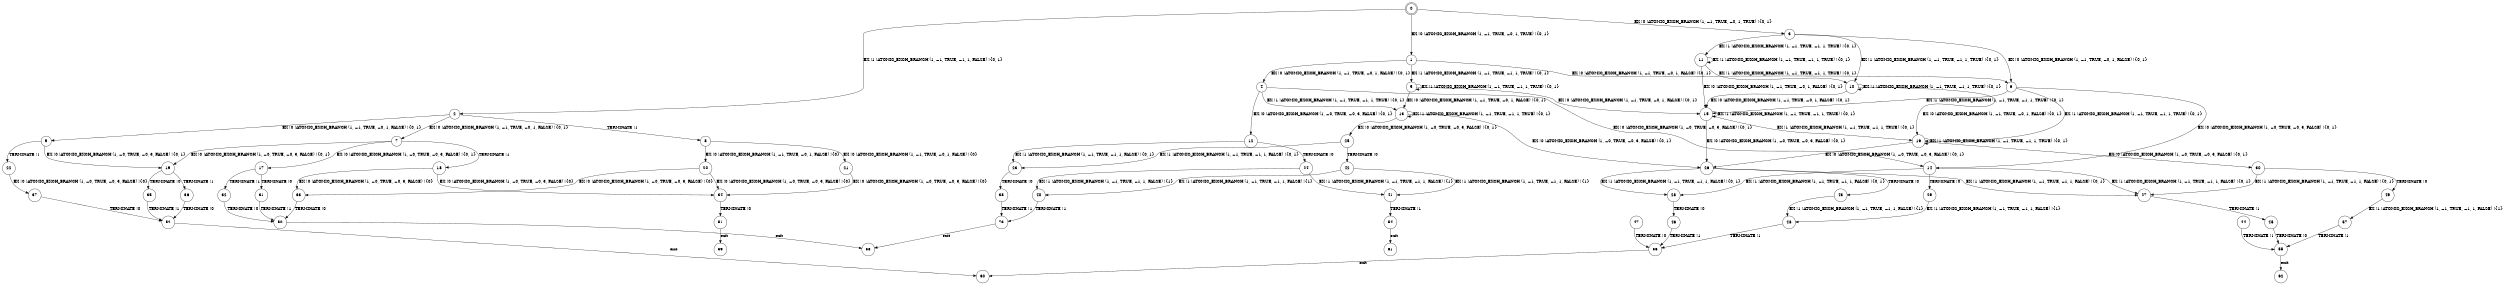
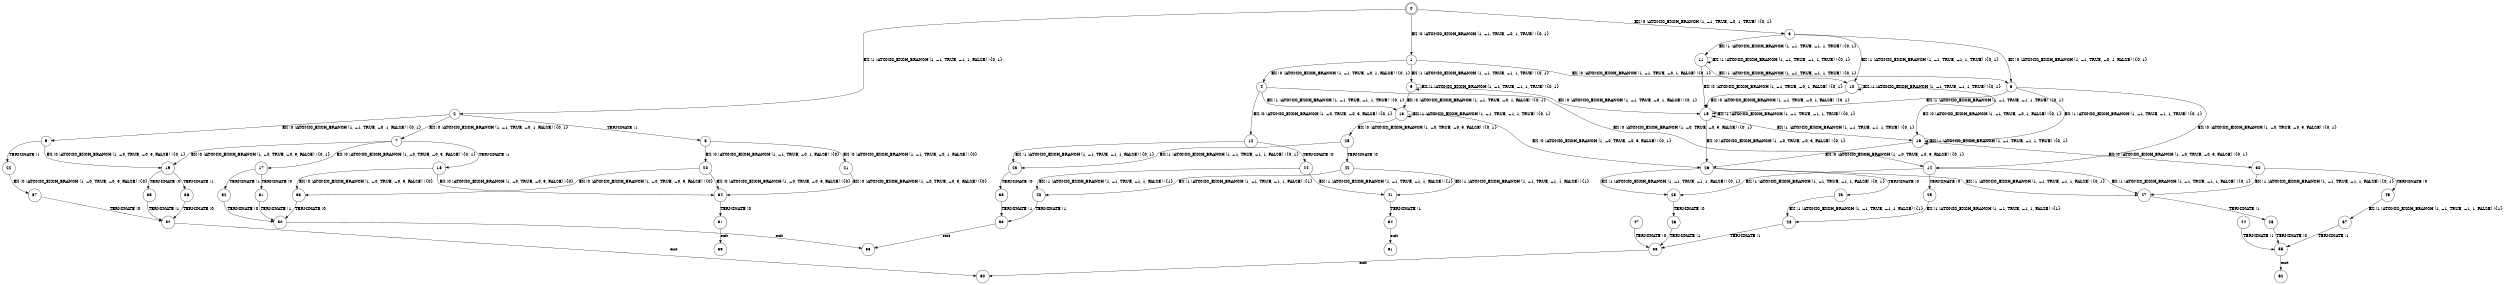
  digraph {
    node [shape=circle]
    0 [peripheries=2]
    1
    2
    3
    4
    5
    6
    7
    8
    9
    10
    11
    12
    13
    14
    15
    16
    17
    18
    19
    20
    21
    22
    23
    24
    25
    26
    27
    28
    29
    30
    31
    32
    33
    34
    35
    36
    37
    38
    40
    41
    42
    43
    45
    46
    48
    49
    50
    51
    52
-   53 [label=73]
+   53
    54
    44
    55
    56
    47
    57
    58
    59
    60
    61
    62
    0 -> 1 [label="EX !0 !ATOMIC_EXCH_BRANCH (1, +1, TRUE, +0, 1, TRUE) !{0, 1}"]
    0 -> 2 [label="EX !1 !ATOMIC_EXCH_BRANCH (1, +1, TRUE, +1, 1, FALSE) !{0, 1}"]
    0 -> 3 [label="EX !0 !ATOMIC_EXCH_BRANCH (1, +1, TRUE, +0, 1, TRUE) !{0, 1}"]
    1 -> 4 [label="EX !0 !ATOMIC_EXCH_BRANCH (1, +1, TRUE, +0, 1, FALSE) !{0, 1}"]
    1 -> 5 [label="EX !1 !ATOMIC_EXCH_BRANCH (1, +1, TRUE, +1, 1, TRUE) !{0, 1}"]
    1 -> 6 [label="EX !0 !ATOMIC_EXCH_BRANCH (1, +1, TRUE, +0, 1, FALSE) !{0, 1}"]
    2 -> 7 [label="EX !0 !ATOMIC_EXCH_BRANCH (1, +1, TRUE, +0, 1, FALSE) !{0, 1}"]
    2 -> 8 [label="TERMINATE !1"]
    2 -> 9 [label="EX !0 !ATOMIC_EXCH_BRANCH (1, +1, TRUE, +0, 1, FALSE) !{0, 1}"]
    3 -> 6 [label="EX !0 !ATOMIC_EXCH_BRANCH (1, +1, TRUE, +0, 1, FALSE) !{0, 1}"]
    3 -> 10 [label="EX !1 !ATOMIC_EXCH_BRANCH (1, +1, TRUE, +1, 1, TRUE) !{0, 1}"]
    3 -> 11 [label="EX !1 !ATOMIC_EXCH_BRANCH (1, +1, TRUE, +1, 1, TRUE) !{0, 1}"]
    4 -> 12 [label="EX !0 !ATOMIC_EXCH_BRANCH (1, +0, TRUE, +0, 3, FALSE) !{0, 1}"]
    4 -> 13 [label="EX !1 !ATOMIC_EXCH_BRANCH (1, +1, TRUE, +1, 1, TRUE) !{0, 1}"]
    4 -> 14 [label="EX !0 !ATOMIC_EXCH_BRANCH (1, +0, TRUE, +0, 3, FALSE) !{0, 1}"]
    5 -> 5 [label="EX !1 !ATOMIC_EXCH_BRANCH (1, +1, TRUE, +1, 1, TRUE) !{0, 1}"]
    5 -> 13 [label="EX !0 !ATOMIC_EXCH_BRANCH (1, +1, TRUE, +0, 1, FALSE) !{0, 1}"]
    5 -> 15 [label="EX !0 !ATOMIC_EXCH_BRANCH (1, +1, TRUE, +0, 1, FALSE) !{0, 1}"]
    6 -> 14 [label="EX !0 !ATOMIC_EXCH_BRANCH (1, +0, TRUE, +0, 3, FALSE) !{0, 1}"]
    6 -> 15 [label="EX !1 !ATOMIC_EXCH_BRANCH (1, +1, TRUE, +1, 1, TRUE) !{0, 1}"]
    6 -> 16 [label="EX !1 !ATOMIC_EXCH_BRANCH (1, +1, TRUE, +1, 1, TRUE) !{0, 1}"]
    7 -> 17 [label="EX !0 !ATOMIC_EXCH_BRANCH (1, +0, TRUE, +0, 3, FALSE) !{0, 1}"]
    7 -> 18 [label="TERMINATE !1"]
    7 -> 19 [label="EX !0 !ATOMIC_EXCH_BRANCH (1, +0, TRUE, +0, 3, FALSE) !{0, 1}"]
    8 -> 20 [label="EX !0 !ATOMIC_EXCH_BRANCH (1, +1, TRUE, +0, 1, FALSE) !{0}"]
    8 -> 21 [label="EX !0 !ATOMIC_EXCH_BRANCH (1, +1, TRUE, +0, 1, FALSE) !{0}"]
    9 -> 19 [label="EX !0 !ATOMIC_EXCH_BRANCH (1, +0, TRUE, +0, 3, FALSE) !{0, 1}"]
    9 -> 22 [label="TERMINATE !1"]
    10 -> 10 [label="EX !1 !ATOMIC_EXCH_BRANCH (1, +1, TRUE, +1, 1, TRUE) !{0, 1}"]
    10 -> 15 [label="EX !0 !ATOMIC_EXCH_BRANCH (1, +1, TRUE, +0, 1, FALSE) !{0, 1}"]
    10 -> 16 [label="EX !0 !ATOMIC_EXCH_BRANCH (1, +1, TRUE, +0, 1, FALSE) !{0, 1}"]
    11 -> 10 [label="EX !1 !ATOMIC_EXCH_BRANCH (1, +1, TRUE, +1, 1, TRUE) !{0, 1}"]
    11 -> 11 [label="EX !1 !ATOMIC_EXCH_BRANCH (1, +1, TRUE, +1, 1, TRUE) !{0, 1}"]
    11 -> 15 [label="EX !0 !ATOMIC_EXCH_BRANCH (1, +1, TRUE, +0, 1, FALSE) !{0, 1}"]
    12 -> 23 [label="EX !1 !ATOMIC_EXCH_BRANCH (1, +1, TRUE, +1, 1, FALSE) !{0, 1}"]
    12 -> 24 [label="TERMINATE !0"]
    13 -> 13 [label="EX !1 !ATOMIC_EXCH_BRANCH (1, +1, TRUE, +1, 1, TRUE) !{0, 1}"]
    13 -> 25 [label="EX !0 !ATOMIC_EXCH_BRANCH (1, +0, TRUE, +0, 3, FALSE) !{0, 1}"]
    13 -> 26 [label="EX !0 !ATOMIC_EXCH_BRANCH (1, +0, TRUE, +0, 3, FALSE) !{0, 1}"]
    14 -> 27 [label="EX !1 !ATOMIC_EXCH_BRANCH (1, +1, TRUE, +1, 1, FALSE) !{0, 1}"]
    14 -> 28 [label="EX !1 !ATOMIC_EXCH_BRANCH (1, +1, TRUE, +1, 1, FALSE) !{0, 1}"]
    14 -> 29 [label="TERMINATE !0"]
    15 -> 15 [label="EX !1 !ATOMIC_EXCH_BRANCH (1, +1, TRUE, +1, 1, TRUE) !{0, 1}"]
    15 -> 16 [label="EX !1 !ATOMIC_EXCH_BRANCH (1, +1, TRUE, +1, 1, TRUE) !{0, 1}"]
    15 -> 26 [label="EX !0 !ATOMIC_EXCH_BRANCH (1, +0, TRUE, +0, 3, FALSE) !{0, 1}"]
    16 -> 16 [label="EX !1 !ATOMIC_EXCH_BRANCH (1, +1, TRUE, +1, 1, TRUE) !{0, 1}"]
    16 -> 26 [label="EX !0 !ATOMIC_EXCH_BRANCH (1, +0, TRUE, +0, 3, FALSE) !{0, 1}"]
    16 -> 30 [label="EX !0 !ATOMIC_EXCH_BRANCH (1, +0, TRUE, +0, 3, FALSE) !{0, 1}"]
    17 -> 31 [label="TERMINATE !0"]
    17 -> 32 [label="TERMINATE !1"]
    18 -> 33 [label="EX !0 !ATOMIC_EXCH_BRANCH (1, +0, TRUE, +0, 3, FALSE) !{0}"]
    18 -> 34 [label="EX !0 !ATOMIC_EXCH_BRANCH (1, +0, TRUE, +0, 3, FALSE) !{0}"]
    19 -> 35 [label="TERMINATE !0"]
    19 -> 36 [label="TERMINATE !1"]
    20 -> 33 [label="EX !0 !ATOMIC_EXCH_BRANCH (1, +0, TRUE, +0, 3, FALSE) !{0}"]
    20 -> 34 [label="EX !0 !ATOMIC_EXCH_BRANCH (1, +0, TRUE, +0, 3, FALSE) !{0}"]
    21 -> 34 [label="EX !0 !ATOMIC_EXCH_BRANCH (1, +0, TRUE, +0, 3, FALSE) !{0}"]
    22 -> 37 [label="EX !0 !ATOMIC_EXCH_BRANCH (1, +0, TRUE, +0, 3, FALSE) !{0}"]
    23 -> 38 [label="TERMINATE !0"]
    24 -> 40 [label="EX !1 !ATOMIC_EXCH_BRANCH (1, +1, TRUE, +1, 1, FALSE) !{1}"]
    24 -> 41 [label="EX !1 !ATOMIC_EXCH_BRANCH (1, +1, TRUE, +1, 1, FALSE) !{1}"]
    25 -> 23 [label="EX !1 !ATOMIC_EXCH_BRANCH (1, +1, TRUE, +1, 1, FALSE) !{0, 1}"]
    25 -> 42 [label="TERMINATE !0"]
    26 -> 27 [label="EX !1 !ATOMIC_EXCH_BRANCH (1, +1, TRUE, +1, 1, FALSE) !{0, 1}"]
    26 -> 28 [label="EX !1 !ATOMIC_EXCH_BRANCH (1, +1, TRUE, +1, 1, FALSE) !{0, 1}"]
    26 -> 43 [label="TERMINATE !0"]
    27 -> 45 [label="TERMINATE !1"]
    28 -> 46 [label="TERMINATE !0"]
    29 -> 48 [label="EX !1 !ATOMIC_EXCH_BRANCH (1, +1, TRUE, +1, 1, FALSE) !{1}"]
    30 -> 27 [label="EX !1 !ATOMIC_EXCH_BRANCH (1, +1, TRUE, +1, 1, FALSE) !{0, 1}"]
    30 -> 49 [label="TERMINATE !0"]
    31 -> 50 [label="TERMINATE !1"]
    32 -> 50 [label="TERMINATE !0"]
    33 -> 50 [label="TERMINATE !0"]
    34 -> 51 [label="TERMINATE !0"]
    35 -> 52 [label="TERMINATE !1"]
    36 -> 52 [label="TERMINATE !0"]
    37 -> 52 [label="TERMINATE !0"]
    38 -> 53 [label="TERMINATE !1"]
    40 -> 53 [label="TERMINATE !1"]
    41 -> 54 [label="TERMINATE !1"]
    42 -> 40 [label="EX !1 !ATOMIC_EXCH_BRANCH (1, +1, TRUE, +1, 1, FALSE) !{1}"]
    42 -> 41 [label="EX !1 !ATOMIC_EXCH_BRANCH (1, +1, TRUE, +1, 1, FALSE) !{1}"]
    43 -> 48 [label="EX !1 !ATOMIC_EXCH_BRANCH (1, +1, TRUE, +1, 1, FALSE) !{1}"]
    45 -> 55 [label="TERMINATE !0"]
    46 -> 56 [label="TERMINATE !1"]
    48 -> 56 [label="TERMINATE !1"]
    49 -> 57 [label="EX !1 !ATOMIC_EXCH_BRANCH (1, +1, TRUE, +1, 1, FALSE) !{1}"]
    50 -> 58 [label=exit]
    51 -> 59 [label=exit]
    52 -> 60 [label=exit]
    53 -> 58 [label=exit]
    54 -> 61 [label=exit]
    44 -> 55 [label="TERMINATE !1"]
    55 -> 62 [label=exit]
    56 -> 60 [label=exit]
    47 -> 56 [label="TERMINATE !0"]
    57 -> 55 [label="TERMINATE !1"]
  }
